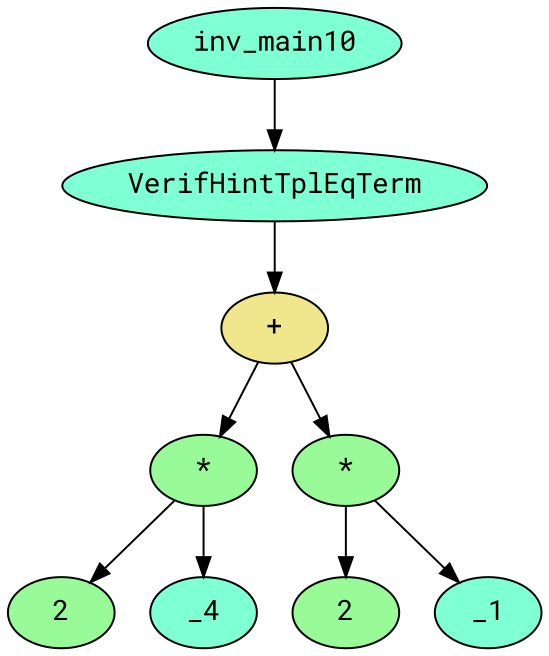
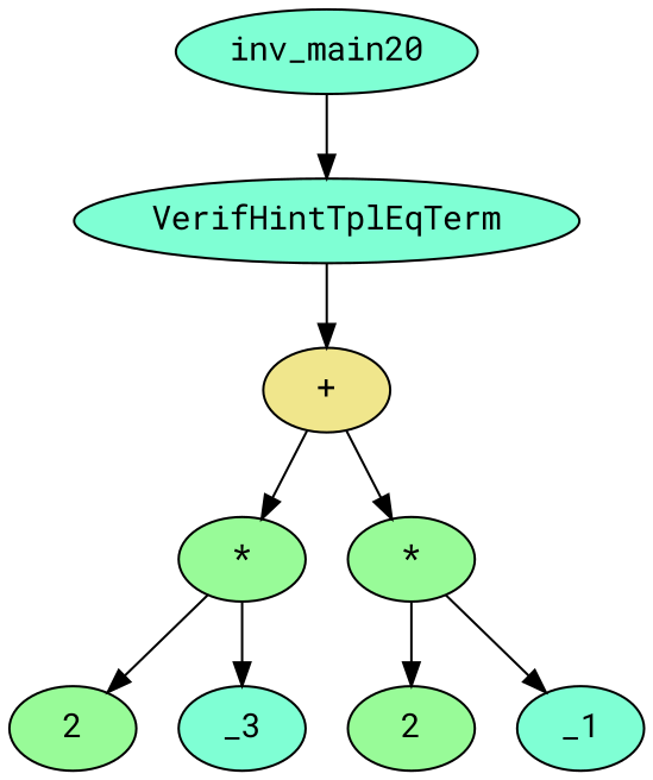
  digraph {
    fontname="Roboto Mono"
    node [fillcolor=aquamarine fontname="Roboto Mono" style=filled]
    edge [fontname="Roboto Mono"]
-   n1 [label=inv_main10]
+   n1 [label=inv_main20]
    n2 [label=VerifHintTplEqTerm]
    n3 [fillcolor=khaki label="+"]
    n4 [fillcolor=palegreen label="*"]
    n5 [fillcolor=palegreen label="*"]
    n6 [fillcolor=palegreen label=2]
-   n7 [label=_4]
+   n7 [label=_3]
    n8 [fillcolor=palegreen label=2]
    n9 [label=_1]
    n1 -> n2
    n2 -> n3
    n3 -> n4
    n3 -> n5
    n4 -> n6
    n4 -> n7
    n5 -> n8
    n5 -> n9
  }
